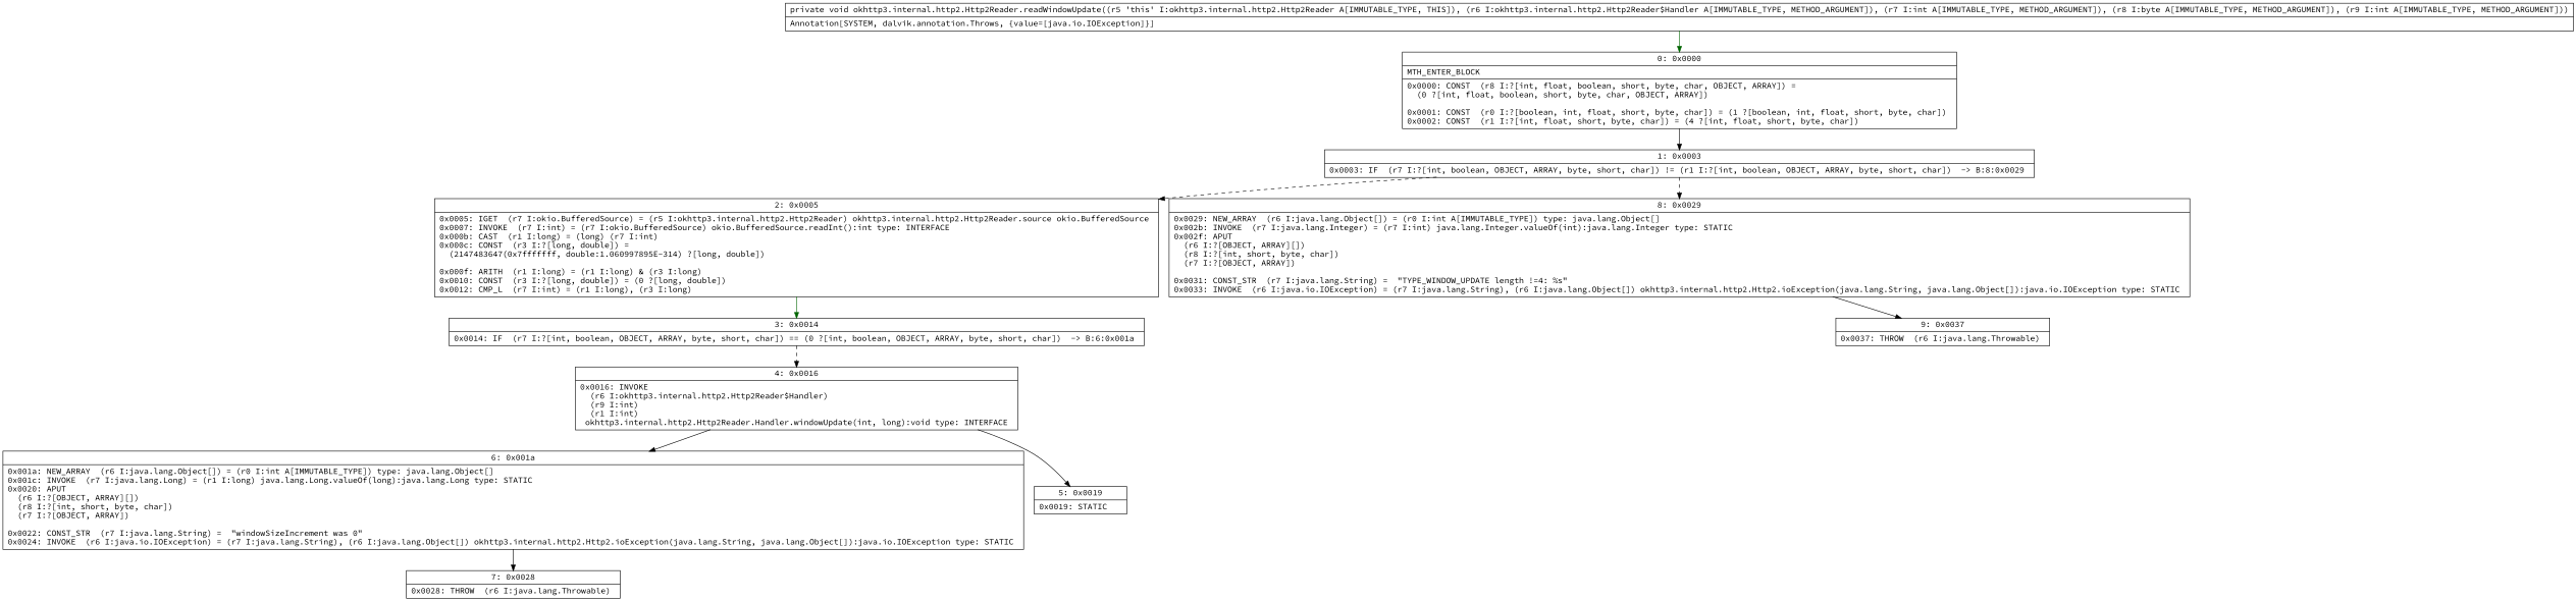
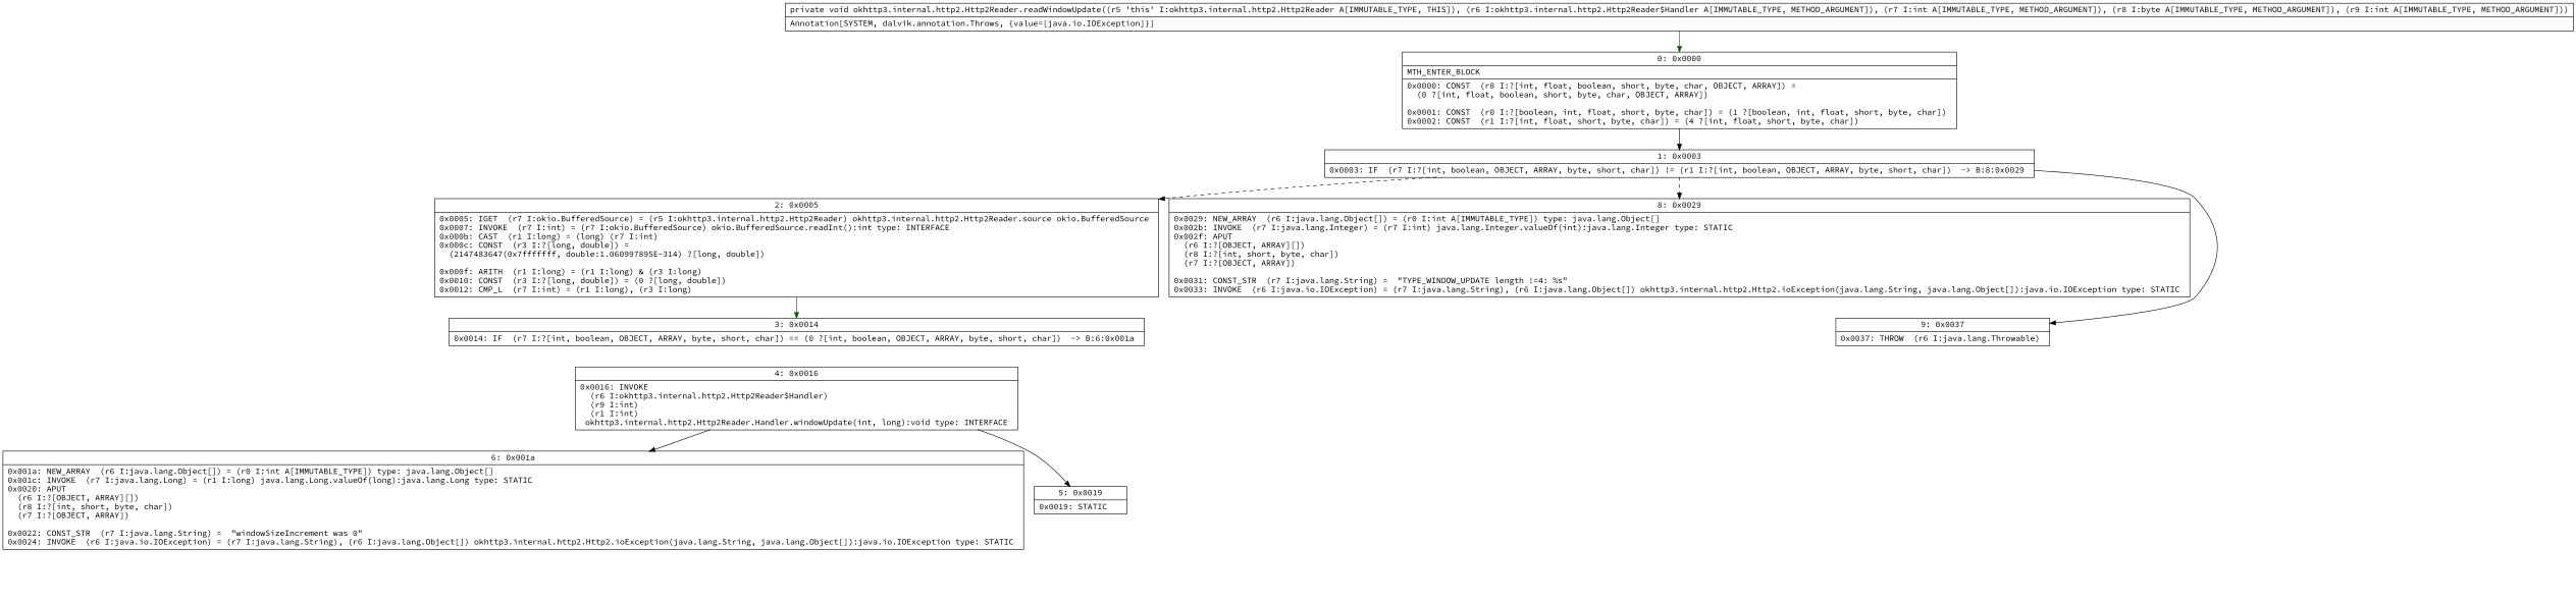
  digraph {
    fontname="Source Code Pro"
    node [fontname="Source Code Pro" shape=record]
    edge [color=black fontname="Source Code Pro"]
    n1 [label="{0\:\ 0x0000|MTH_ENTER_BLOCK\l|0x0000: CONST  (r8 I:?[int, float, boolean, short, byte, char, OBJECT, ARRAY]) = \l  (0 ?[int, float, boolean, short, byte, char, OBJECT, ARRAY])\l \l0x0001: CONST  (r0 I:?[boolean, int, float, short, byte, char]) = (1 ?[boolean, int, float, short, byte, char]) \l0x0002: CONST  (r1 I:?[int, float, short, byte, char]) = (4 ?[int, float, short, byte, char]) \l}"]
    n2 [label="{1\:\ 0x0003|0x0003: IF  (r7 I:?[int, boolean, OBJECT, ARRAY, byte, short, char]) != (r1 I:?[int, boolean, OBJECT, ARRAY, byte, short, char])  \-\> B:8:0x0029 \l}"]
    n3 [label="{2\:\ 0x0005|0x0005: IGET  (r7 I:okio.BufferedSource) = (r5 I:okhttp3.internal.http2.Http2Reader) okhttp3.internal.http2.Http2Reader.source okio.BufferedSource \l0x0007: INVOKE  (r7 I:int) = (r7 I:okio.BufferedSource) okio.BufferedSource.readInt():int type: INTERFACE \l0x000b: CAST  (r1 I:long) = (long) (r7 I:int) \l0x000c: CONST  (r3 I:?[long, double]) = \l  (2147483647(0x7fffffff, double:1.060997895E\-314) ?[long, double])\l \l0x000f: ARITH  (r1 I:long) = (r1 I:long) & (r3 I:long) \l0x0010: CONST  (r3 I:?[long, double]) = (0 ?[long, double]) \l0x0012: CMP_L  (r7 I:int) = (r1 I:long), (r3 I:long) \l}"]
    n4 [label="{8\:\ 0x0029|0x0029: NEW_ARRAY  (r6 I:java.lang.Object[]) = (r0 I:int A[IMMUTABLE_TYPE]) type: java.lang.Object[] \l0x002b: INVOKE  (r7 I:java.lang.Integer) = (r7 I:int) java.lang.Integer.valueOf(int):java.lang.Integer type: STATIC \l0x002f: APUT  \l  (r6 I:?[OBJECT, ARRAY][])\l  (r8 I:?[int, short, byte, char])\l  (r7 I:?[OBJECT, ARRAY])\l \l0x0031: CONST_STR  (r7 I:java.lang.String) =  \"TYPE_WINDOW_UPDATE length !=4: %s\" \l0x0033: INVOKE  (r6 I:java.io.IOException) = (r7 I:java.lang.String), (r6 I:java.lang.Object[]) okhttp3.internal.http2.Http2.ioException(java.lang.String, java.lang.Object[]):java.io.IOException type: STATIC \l}"]
    n5 [label="{3\:\ 0x0014|0x0014: IF  (r7 I:?[int, boolean, OBJECT, ARRAY, byte, short, char]) == (0 ?[int, boolean, OBJECT, ARRAY, byte, short, char])  \-\> B:6:0x001a \l}"]
    n6 [label="{9\:\ 0x0037|0x0037: THROW  (r6 I:java.lang.Throwable) \l}"]
    n7 [label="{4\:\ 0x0016|0x0016: INVOKE  \l  (r6 I:okhttp3.internal.http2.Http2Reader$Handler)\l  (r9 I:int)\l  (r1 I:int)\l okhttp3.internal.http2.Http2Reader.Handler.windowUpdate(int, long):void type: INTERFACE \l}"]
    n8 [label="{6\:\ 0x001a|0x001a: NEW_ARRAY  (r6 I:java.lang.Object[]) = (r0 I:int A[IMMUTABLE_TYPE]) type: java.lang.Object[] \l0x001c: INVOKE  (r7 I:java.lang.Long) = (r1 I:long) java.lang.Long.valueOf(long):java.lang.Long type: STATIC \l0x0020: APUT  \l  (r6 I:?[OBJECT, ARRAY][])\l  (r8 I:?[int, short, byte, char])\l  (r7 I:?[OBJECT, ARRAY])\l \l0x0022: CONST_STR  (r7 I:java.lang.String) =  \"windowSizeIncrement was 0\" \l0x0024: INVOKE  (r6 I:java.io.IOException) = (r7 I:java.lang.String), (r6 I:java.lang.Object[]) okhttp3.internal.http2.Http2.ioException(java.lang.String, java.lang.Object[]):java.io.IOException type: STATIC \l}"]
    n9 [label="{5\:\ 0x0019|0x0019: STATIC   \l}"]
-   n10 [label="{7\:\ 0x0028|0x0028: THROW  (r6 I:java.lang.Throwable) \l}"]
    n11 [label="{private void okhttp3.internal.http2.Http2Reader.readWindowUpdate((r5 'this' I:okhttp3.internal.http2.Http2Reader A[IMMUTABLE_TYPE, THIS]), (r6 I:okhttp3.internal.http2.Http2Reader$Handler A[IMMUTABLE_TYPE, METHOD_ARGUMENT]), (r7 I:int A[IMMUTABLE_TYPE, METHOD_ARGUMENT]), (r8 I:byte A[IMMUTABLE_TYPE, METHOD_ARGUMENT]), (r9 I:int A[IMMUTABLE_TYPE, METHOD_ARGUMENT]))  | Annotation[SYSTEM, dalvik.annotation.Throws, \{value=[java.io.IOException]\}]\l}"]
    n1 -> n2
    n2 -> n3 [style=dashed]
    n2 -> n4 [style=dashed]
    n3 -> n5 [color=darkgreen]
-   n4 -> n6
-   n5 -> n7 [style=dashed]
+   n2 -> n6
    n7 -> n8
    n7 -> n9
-   n8 -> n10
    n11 -> n1 [color=darkgreen]
  }
